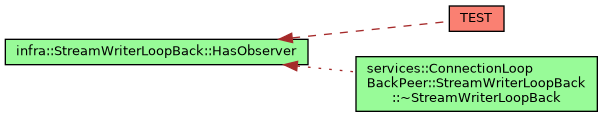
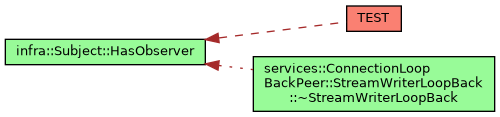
  digraph {
    rankdir=LR
    node [color=black fillcolor=palegreen fontname=Helvetica fontsize=10 shape=record style=filled]
    edge [color=brown dir=back fontname=Helvetica fontsize=10 labelfontname=Helvetica labelfontsize=10]
-   n1 [fontcolor=black height=0.2 label="infra::StreamWriterLoopBack::HasObserver" width=0.4]
+   n1 [fontcolor=black height=0.2 label="infra::Subject::HasObserver" width=0.4]
    n2 [fillcolor=salmon height=0.2 label=TEST width=0.4]
    n3 [height=0.2 label="services::ConnectionLoop\lBackPeer::StreamWriterLoopBack\l::~StreamWriterLoopBack" width=0.4]
    n1 -> n2 [style=dashed]
    n1 -> n3 [style=dotted]
  }
